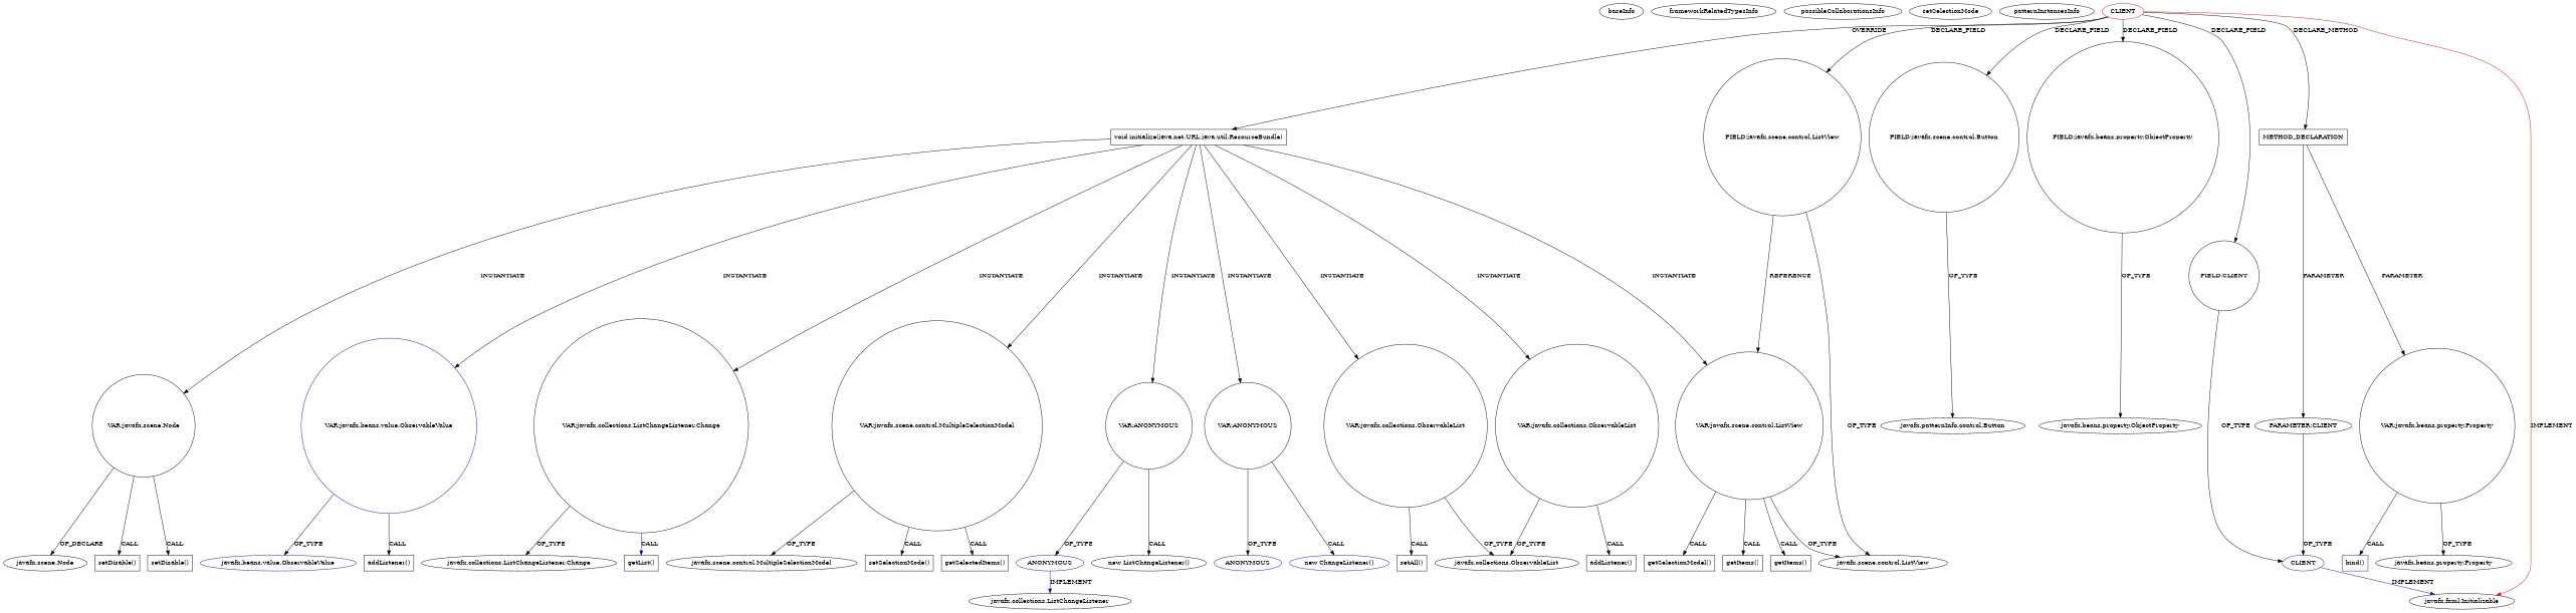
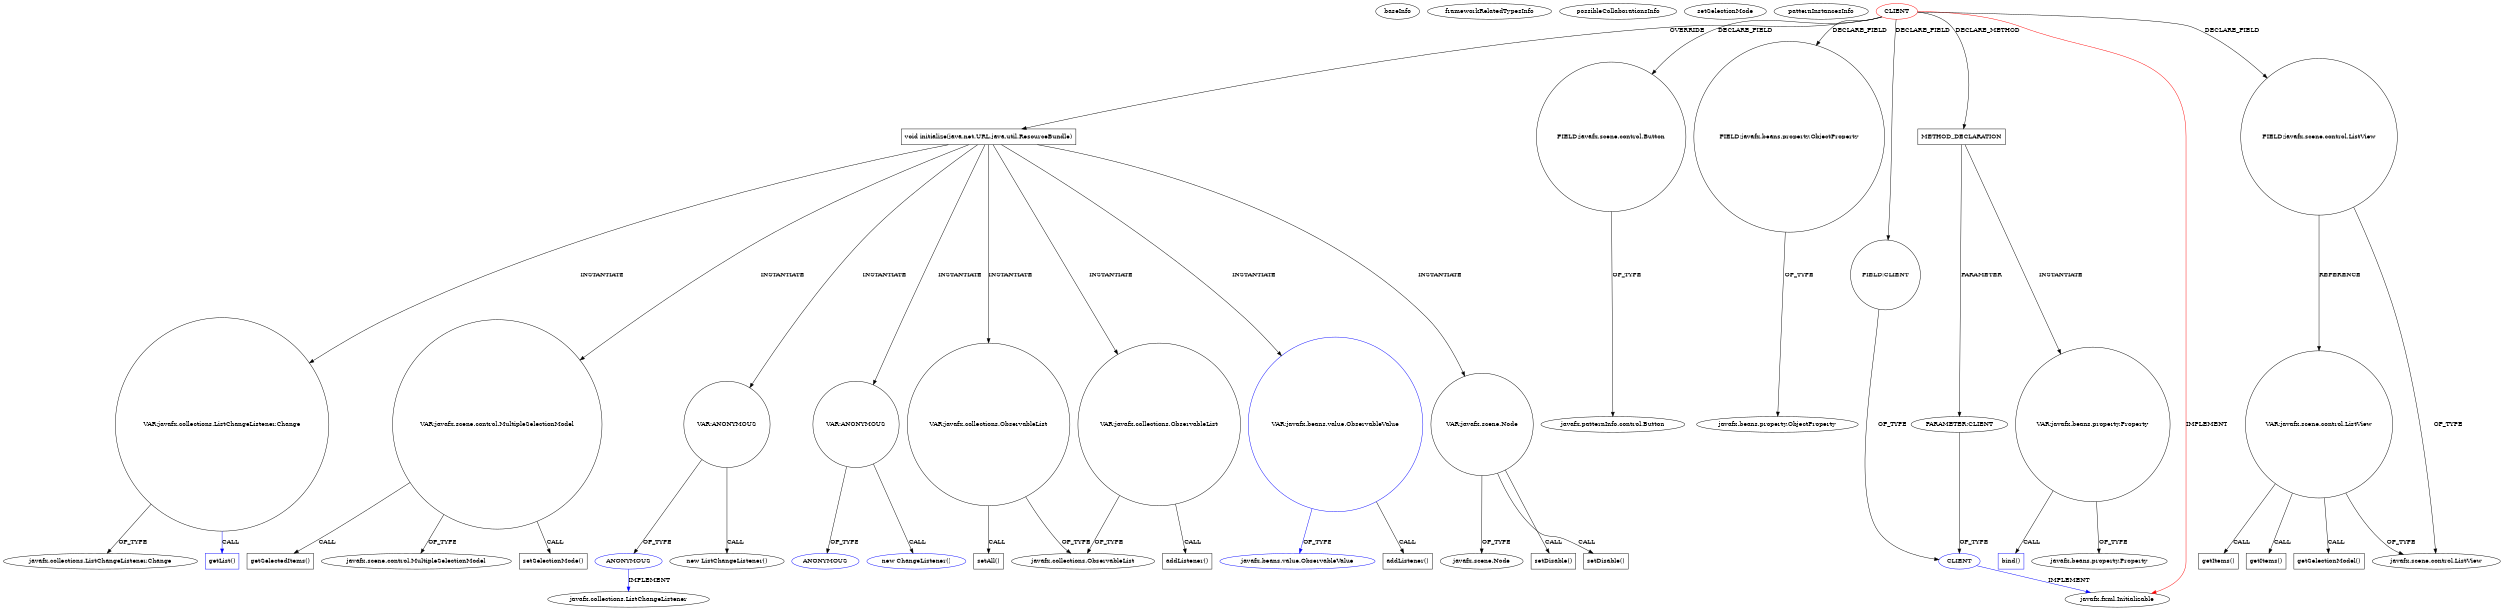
  digraph {
    node [isFrameworkType=false vertexType=INSIDE_CALL]
    baseInfo [category=pattern graphId=2080 isAnonymous=false possibleRelation=true isFrameworkType="" vertexType=""]
    frameworkRelatedTypesInfo [0="javafx.fxml.Initializable" isFrameworkType="" vertexType=""]
    possibleCollaborationsInfo [0="2080~INSTANTIATION-OVERRIDING_METHOD_DECLARATION-~javafx.fxml.Initializable ~javafx.collections.ListChangeListener ~false~true" 1="2080~INSTANTIATION-OVERRIDING_METHOD_DECLARATION-~javafx.fxml.Initializable ~javafx.beans.value.ChangeListener ~false~true" 2="2080~PARAMETER_TYPE_DECLARATION-CLIENT_METHOD_DECLARATION-FIELD_TYPE_DECLARATION-~javafx.fxml.Initializable ~javafx.fxml.Initializable ~false~false" isFrameworkType="" vertexType=""]
    n4 [frequency=2.0 label=setSelectionMode patternRootClient=0 isFrameworkType="" vertexType=""]
    patternInstancesInfo [0="v1ct04-lagbackup~/v1ct04-lagbackup/lagbackup-master/src/com/v1ct04/ces22/lagbackup/view/main/controllers/RestoreTabController.java~RestoreTabController~4632" 1="v1ct04-lagbackup~/v1ct04-lagbackup/lagbackup-master/src/com/v1ct04/ces22/lagbackup/view/main/controllers/IncrementTabController.java~IncrementTabController~4625" isFrameworkType="" vertexType=""]
    n6 [label="javafx.collections.ListChangeListener.Change" vertexType=FRAMEWORK_CLASS_TYPE]
    n7 [label="VAR:javafx.collections.ListChangeListener.Change" shape=circle vertexType=VARIABLE_EXPRESION]
-   n8 [label="getList()" shape=box]
+   n8 [label="getList()" shape=box color=blue]
    n9 [label="void initialize(java.net.URL,java.util.ResourceBundle)" shape=box vertexType=OVERRIDING_METHOD_DECLARATION]
    n10 [label="VAR:javafx.scene.control.MultipleSelectionModel" shape=circle vertexType=VARIABLE_EXPRESION]
    n11 [label="VAR:ANONYMOUS" shape=circle vertexType=VARIABLE_EXPRESION]
    n12 [label="VAR:ANONYMOUS" shape=circle vertexType=VARIABLE_EXPRESION]
    n13 [label="VAR:javafx.scene.control.ListView" shape=circle vertexType=VARIABLE_EXPRESION]
    n14 [label="VAR:javafx.collections.ObservableList" shape=circle vertexType=VARIABLE_EXPRESION]
    n15 [label="VAR:javafx.collections.ObservableList" shape=circle vertexType=VARIABLE_EXPRESION]
    n16 [color=blue label="VAR:javafx.beans.value.ObservableValue" shape=circle vertexType=VARIABLE_EXPRESION]
    n17 [label="VAR:javafx.scene.Node" shape=circle vertexType=VARIABLE_EXPRESION]
    n18 [label="javafx.scene.control.MultipleSelectionModel" vertexType=FRAMEWORK_CLASS_TYPE]
    n19 [label="setSelectionMode()" shape=box]
    n20 [label="getSelectedItems()" shape=box]
    n21 [color=blue label=ANONYMOUS vertexType=REFERENCE_ANONYMOUS_DECLARATION]
    n22 [label="new ListChangeListener()" vertexType=CONSTRUCTOR_CALL]
    n23 [color=blue label=ANONYMOUS vertexType=REFERENCE_ANONYMOUS_DECLARATION]
    n24 [color=blue label="new ChangeListener()" vertexType=CONSTRUCTOR_CALL]
    n25 [label="getItems()" shape=box]
    n26 [label="getItems()" shape=box]
    n27 [label="javafx.scene.control.ListView" vertexType=FRAMEWORK_CLASS_TYPE]
    n28 [label="getSelectionModel()" shape=box]
    n29 [label="javafx.collections.ObservableList" vertexType=FRAMEWORK_INTERFACE_TYPE]
    n30 [label="setAll()" shape=box]
    n31 [label="addListener()" shape=box]
    n32 [color=blue label="javafx.beans.value.ObservableValue" vertexType=FRAMEWORK_INTERFACE_TYPE]
    n33 [label="addListener()" shape=box]
    n34 [label="setDisable()" shape=box]
    n35 [label="setDisable()" shape=box]
    n36 [label="javafx.scene.Node" vertexType=FRAMEWORK_CLASS_TYPE]
    n37 [color=red label=CLIENT vertexType=ROOT_CLIENT_CLASS_DECLARATION]
    n38 [label="FIELD:javafx.scene.control.Button" shape=circle vertexType=FIELD_DECLARATION]
    n39 [label="FIELD:javafx.beans.property.ObjectProperty" shape=circle vertexType=FIELD_DECLARATION]
    n40 [label="FIELD:CLIENT" shape=circle vertexType=FIELD_DECLARATION]
    n41 [label="javafx.fxml.Initializable" vertexType=FRAMEWORK_INTERFACE_TYPE]
    n42 [label="FIELD:javafx.scene.control.ListView" shape=circle vertexType=FIELD_DECLARATION]
    n43 [label=METHOD_DECLARATION shape=box vertexType=CLIENT_METHOD_DECLARATION]
    n44 [label="javafx.patternInfo.control.Button" vertexType=FRAMEWORK_CLASS_TYPE]
    n45 [label="javafx.beans.property.ObjectProperty" vertexType=FRAMEWORK_CLASS_TYPE]
    n46 [color=blue label=CLIENT vertexType=REFERENCE_CLIENT_CLASS_DECLARATION]
    n47 [label="PARAMETER:CLIENT" vertexType=PARAMETER_DECLARATION]
    n48 [label="VAR:javafx.beans.property.Property" shape=circle vertexType=VARIABLE_EXPRESION]
    n49 [label="javafx.collections.ListChangeListener" vertexType=FRAMEWORK_INTERFACE_TYPE]
    n50 [color=blue label="bind()" shape=box]
    n51 [label="javafx.beans.property.Property" vertexType=FRAMEWORK_INTERFACE_TYPE]
    n7 -> n6 [label=OF_TYPE]
    n7 -> n8 [color=blue label=CALL]
    n9 -> n7 [label=INSTANTIATE]
    n9 -> n10 [label=INSTANTIATE]
    n9 -> n11 [label=INSTANTIATE]
    n9 -> n12 [label=INSTANTIATE]
-   n9 -> n13 [label=INSTANTIATE]
    n9 -> n14 [label=INSTANTIATE]
    n9 -> n15 [label=INSTANTIATE]
    n9 -> n16 [label=INSTANTIATE]
    n9 -> n17 [label=INSTANTIATE]
    n10 -> n18 [label=OF_TYPE]
    n10 -> n19 [label=CALL]
    n10 -> n20 [label=CALL]
    n11 -> n21 [label=OF_TYPE]
    n11 -> n22 [label=CALL]
    n12 -> n23 [label=OF_TYPE]
    n12 -> n24 [label=CALL]
    n13 -> n25 [label=CALL]
    n13 -> n26 [label=CALL]
    n13 -> n27 [label=OF_TYPE]
    n13 -> n28 [label=CALL]
    n14 -> n29 [label=OF_TYPE]
    n14 -> n30 [label=CALL]
    n15 -> n29 [label=OF_TYPE]
    n15 -> n31 [label=CALL]
-   n16 -> n32 [label=OF_TYPE]
+   n16 -> n32 [label=OF_TYPE color=blue]
    n16 -> n33 [label=CALL]
    n17 -> n34 [label=CALL]
    n17 -> n35 [label=CALL]
-   n17 -> n36 [label=OF_DECLARE]
+   n17 -> n36 [label=OF_TYPE]
    n21 -> n49 [color=blue label=IMPLEMENT]
    n37 -> n9 [label=OVERRIDE]
    n37 -> n38 [label=DECLARE_FIELD]
    n37 -> n39 [label=DECLARE_FIELD]
    n37 -> n40 [label=DECLARE_FIELD]
    n37 -> n41 [color=red label=IMPLEMENT]
    n37 -> n42 [label=DECLARE_FIELD]
    n37 -> n43 [label=DECLARE_METHOD]
    n38 -> n44 [label=OF_TYPE]
    n39 -> n45 [label=OF_TYPE]
    n40 -> n46 [label=OF_TYPE]
    n42 -> n13 [label=REFERENCE]
    n42 -> n27 [label=OF_TYPE]
    n43 -> n47 [label=PARAMETER]
-   n43 -> n48 [label=PARAMETER]
+   n43 -> n48 [label=INSTANTIATE]
    n46 -> n41 [color=blue label=IMPLEMENT]
    n47 -> n46 [label=OF_TYPE]
    n48 -> n50 [label=CALL]
    n48 -> n51 [label=OF_TYPE]
  }
